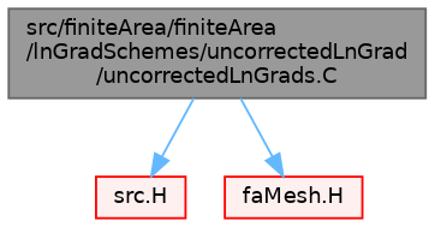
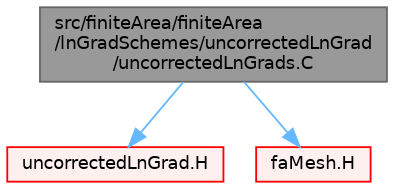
  digraph {
    node [color=red fillcolor="#FFF0F0" fontname=Helvetica fontsize=10 shape=box style=filled]
    edge [color=steelblue1 fontname=Helvetica fontsize=10 labelfontname=Helvetica labelfontsize=10 style=solid]
    n1 [color=gray40 fillcolor=grey60 fontcolor=black height=0.2 label="src/finiteArea/finiteArea\l/lnGradSchemes/uncorrectedLnGrad\l/uncorrectedLnGrads.C" width=0.4]
-   n2 [height=0.2 label="src.H" width=0.4]
+   n2 [height=0.2 label="uncorrectedLnGrad.H" width=0.4]
    n3 [height=0.2 label="faMesh.H" width=0.4]
    n1 -> n2
    n1 -> n3
  }
